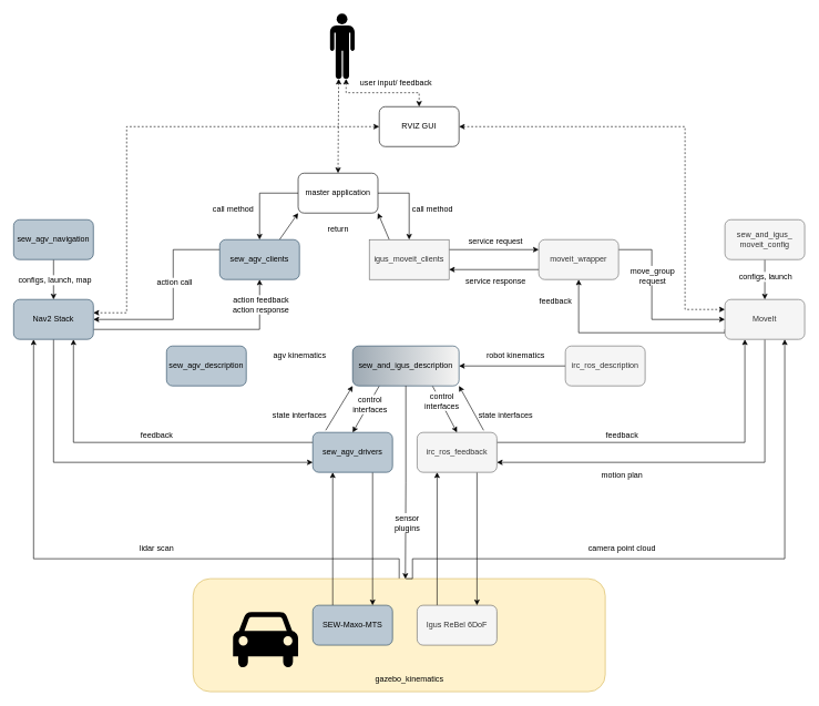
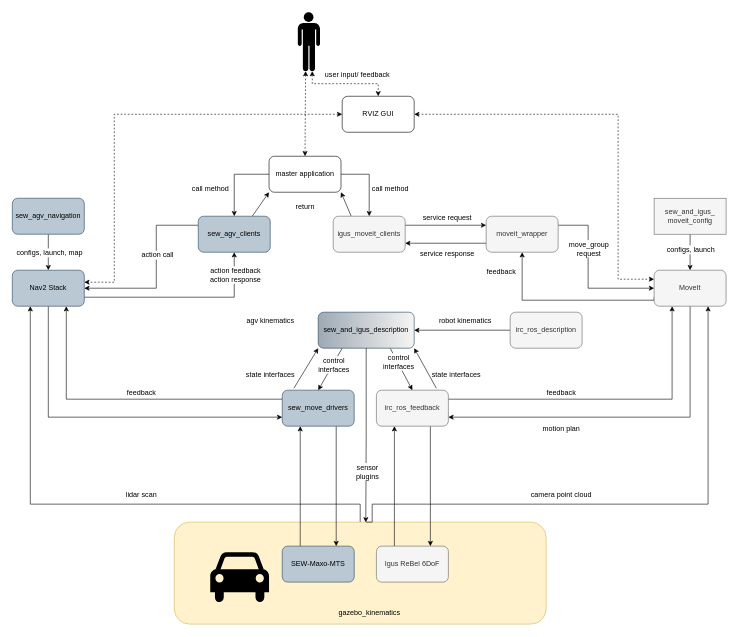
  <mxCell id="0" />
  <mxCell id="1" parent="0" />
  <mxCell id="2" style="edgeStyle=orthogonalEdgeStyle;rounded=0;orthogonalLoop=1;jettySize=auto;html=1;exitX=0.5;exitY=0;exitDx=0;exitDy=0;entryX=0.25;entryY=1;entryDx=0;entryDy=0;" parent="1" source="3" target="62" edge="1"><mxGeometry relative="1" as="geometry"><Array as="points"><mxPoint x="600" y="840" /><mxPoint x="50" y="840" /></Array></mxGeometry></mxCell>
  <mxCell id="3" value="&lt;div align=&quot;center&quot;&gt;&lt;br&gt;&lt;/div&gt;&lt;div align=&quot;center&quot;&gt;&lt;br&gt;&lt;/div&gt;" style="rounded=1;whiteSpace=wrap;html=1;align=center;fillColor=#fff2cc;strokeColor=#d6b656;" parent="1" vertex="1"><mxGeometry x="290" y="870" width="620" height="170" as="geometry" /></mxCell>
  <mxCell id="4" style="edgeStyle=orthogonalEdgeStyle;rounded=0;orthogonalLoop=1;jettySize=auto;html=1;exitX=1;exitY=0.5;exitDx=0;exitDy=0;entryX=0.5;entryY=0;entryDx=0;entryDy=0;" parent="1" source="6" target="45" edge="1"><mxGeometry relative="1" as="geometry" /></mxCell>
  <mxCell id="5" style="edgeStyle=orthogonalEdgeStyle;rounded=0;orthogonalLoop=1;jettySize=auto;html=1;exitX=0;exitY=0.5;exitDx=0;exitDy=0;entryX=0.5;entryY=0;entryDx=0;entryDy=0;" parent="1" source="6" target="42" edge="1"><mxGeometry relative="1" as="geometry" /></mxCell>
  <mxCell id="6" value="master application" style="rounded=1;whiteSpace=wrap;html=1;" parent="1" vertex="1"><mxGeometry x="448" y="260" width="120" height="60" as="geometry" /></mxCell>
  <mxCell id="7" style="edgeStyle=orthogonalEdgeStyle;rounded=0;orthogonalLoop=1;jettySize=auto;html=1;exitX=0;exitY=0.5;exitDx=0;exitDy=0;startArrow=classic;startFill=1;dashed=1;" parent="1" source="9" target="62" edge="1"><mxGeometry relative="1" as="geometry"><Array as="points"><mxPoint x="190" y="190" /><mxPoint x="190" y="470" /></Array></mxGeometry></mxCell>
  <mxCell id="8" style="edgeStyle=orthogonalEdgeStyle;rounded=0;orthogonalLoop=1;jettySize=auto;html=1;exitX=1;exitY=0.5;exitDx=0;exitDy=0;entryX=0;entryY=0.25;entryDx=0;entryDy=0;startArrow=classic;startFill=1;dashed=1;" parent="1" source="9" target="58" edge="1"><mxGeometry relative="1" as="geometry"><Array as="points"><mxPoint x="1030" y="190" /><mxPoint x="1030" y="465" /></Array></mxGeometry></mxCell>
  <mxCell id="9" value="RVIZ GUI" style="rounded=1;whiteSpace=wrap;html=1;" parent="1" vertex="1"><mxGeometry x="570" y="160" width="120" height="60" as="geometry" /></mxCell>
  <mxCell id="10" style="edgeStyle=orthogonalEdgeStyle;rounded=0;orthogonalLoop=1;jettySize=auto;html=1;exitX=0.25;exitY=0;exitDx=0;exitDy=0;entryX=0.25;entryY=1;entryDx=0;entryDy=0;" parent="1" source="11" target="17" edge="1"><mxGeometry relative="1" as="geometry" /></mxCell>
  <mxCell id="11" value="SEW-Maxo-MTS" style="rounded=1;whiteSpace=wrap;html=1;fillColor=#bac8d3;strokeColor=#23445d;" parent="1" vertex="1"><mxGeometry x="470" y="910" width="120" height="60" as="geometry" /></mxCell>
  <mxCell id="12" style="edgeStyle=orthogonalEdgeStyle;rounded=0;orthogonalLoop=1;jettySize=auto;html=1;exitX=0.25;exitY=0;exitDx=0;exitDy=0;entryX=0.25;entryY=1;entryDx=0;entryDy=0;" parent="1" source="13" target="21" edge="1"><mxGeometry relative="1" as="geometry" /></mxCell>
  <mxCell id="13" value="&lt;div&gt;Igus ReBel 6DoF&lt;/div&gt;" style="rounded=1;whiteSpace=wrap;html=1;fillColor=#f5f5f5;fontColor=#333333;strokeColor=#666666;" parent="1" vertex="1"><mxGeometry x="627" y="910" width="120" height="60" as="geometry" /></mxCell>
  <mxCell id="14" style="edgeStyle=orthogonalEdgeStyle;rounded=0;orthogonalLoop=1;jettySize=auto;html=1;exitX=0.75;exitY=1;exitDx=0;exitDy=0;entryX=0.75;entryY=0;entryDx=0;entryDy=0;" parent="1" source="17" target="11" edge="1"><mxGeometry relative="1" as="geometry" /></mxCell>
  <mxCell id="15" style="rounded=0;orthogonalLoop=1;jettySize=auto;html=1;exitX=0.162;exitY=-0.053;exitDx=0;exitDy=0;entryX=0;entryY=1;entryDx=0;entryDy=0;exitPerimeter=0;" parent="1" source="17" target="28" edge="1"><mxGeometry relative="1" as="geometry" /></mxCell>
  <mxCell id="16" style="edgeStyle=orthogonalEdgeStyle;rounded=0;orthogonalLoop=1;jettySize=auto;html=1;exitX=0;exitY=0.25;exitDx=0;exitDy=0;entryX=0.75;entryY=1;entryDx=0;entryDy=0;" parent="1" source="17" target="62" edge="1"><mxGeometry relative="1" as="geometry" /></mxCell>
- <mxCell id="17" value="sew_agv_drivers" style="rounded=1;whiteSpace=wrap;html=1;fillColor=#bac8d3;strokeColor=#23445d;" parent="1" vertex="1"><mxGeometry x="470" y="650" width="120" height="60" as="geometry" /></mxCell>
+ <mxCell id="17" value="sew_move_drivers" style="rounded=1;whiteSpace=wrap;html=1;fillColor=#bac8d3;strokeColor=#23445d;" parent="1" vertex="1"><mxGeometry x="470" y="650" width="120" height="60" as="geometry" /></mxCell>
  <mxCell id="18" style="edgeStyle=orthogonalEdgeStyle;rounded=0;orthogonalLoop=1;jettySize=auto;html=1;exitX=0.75;exitY=1;exitDx=0;exitDy=0;entryX=0.75;entryY=0;entryDx=0;entryDy=0;" parent="1" source="21" target="13" edge="1"><mxGeometry relative="1" as="geometry" /></mxCell>
  <mxCell id="19" style="rounded=0;orthogonalLoop=1;jettySize=auto;html=1;exitX=0.833;exitY=-0.053;exitDx=0;exitDy=0;entryX=1;entryY=1;entryDx=0;entryDy=0;exitPerimeter=0;" parent="1" source="21" target="28" edge="1"><mxGeometry relative="1" as="geometry" /></mxCell>
  <mxCell id="20" style="edgeStyle=orthogonalEdgeStyle;rounded=0;orthogonalLoop=1;jettySize=auto;html=1;exitX=1;exitY=0.25;exitDx=0;exitDy=0;entryX=0.25;entryY=1;entryDx=0;entryDy=0;" parent="1" source="21" target="58" edge="1"><mxGeometry relative="1" as="geometry" /></mxCell>
  <mxCell id="21" value="irc_ros_feedback" style="rounded=1;whiteSpace=wrap;html=1;fillColor=#f5f5f5;fontColor=#333333;strokeColor=#666666;" parent="1" vertex="1"><mxGeometry x="627" y="650" width="120" height="60" as="geometry" /></mxCell>
  <mxCell id="22" value="" style="shape=mxgraph.signs.transportation.car_4;html=1;pointerEvents=1;fillColor=#000000;strokeColor=none;verticalLabelPosition=bottom;verticalAlign=top;align=center;" parent="1" vertex="1"><mxGeometry x="350" y="920" width="98" height="86" as="geometry" /></mxCell>
  <mxCell id="23" value="" style="shape=image;html=1;verticalAlign=top;verticalLabelPosition=bottom;labelBackgroundColor=#ffffff;imageAspect=0;aspect=fixed;image=https://cdn0.iconfinder.com/data/icons/construction-2-21/512/construction-industry-building-08-128.png" parent="1" vertex="1"><mxGeometry x="770" y="920" width="86" height="86" as="geometry" /></mxCell>
  <mxCell id="24" style="rounded=0;orthogonalLoop=1;jettySize=auto;html=1;exitX=0.25;exitY=1;exitDx=0;exitDy=0;entryX=0.5;entryY=0;entryDx=0;entryDy=0;" parent="1" source="28" target="17" edge="1"><mxGeometry relative="1" as="geometry" /></mxCell>
  <mxCell id="25" value="&lt;div&gt;&lt;font style=&quot;font-size: 12px;&quot;&gt;control&lt;/font&gt;&lt;/div&gt;&lt;div style=&quot;font-size: 12px;&quot;&gt;&lt;font style=&quot;font-size: 12px;&quot;&gt;interfaces&lt;br&gt;&lt;/font&gt;&lt;/div&gt;" style="edgeLabel;html=1;align=center;verticalAlign=middle;resizable=0;points=[];" parent="24" vertex="1" connectable="0"><mxGeometry x="-0.231" y="1" relative="1" as="geometry"><mxPoint as="offset" /></mxGeometry></mxCell>
  <mxCell id="26" style="rounded=0;orthogonalLoop=1;jettySize=auto;html=1;exitX=0.75;exitY=1;exitDx=0;exitDy=0;entryX=0.5;entryY=0;entryDx=0;entryDy=0;" parent="1" source="28" target="21" edge="1"><mxGeometry relative="1" as="geometry" /></mxCell>
  <mxCell id="27" value="&lt;div style=&quot;font-size: 12px;&quot;&gt;&lt;font style=&quot;font-size: 12px;&quot;&gt;control&lt;/font&gt;&lt;/div&gt;&lt;div style=&quot;font-size: 12px;&quot;&gt;&lt;font style=&quot;font-size: 12px;&quot;&gt;interfaces&lt;br&gt;&lt;/font&gt;&lt;/div&gt;" style="edgeLabel;html=1;align=center;verticalAlign=middle;resizable=0;points=[];" parent="26" vertex="1" connectable="0"><mxGeometry x="-0.355" y="1" relative="1" as="geometry"><mxPoint as="offset" /></mxGeometry></mxCell>
  <mxCell id="28" value="sew_and_igus_description" style="rounded=1;whiteSpace=wrap;html=1;fillColor=#9DA9B3;strokeColor=#23445d;gradientColor=#f6f5f4;gradientDirection=east;" parent="1" vertex="1"><mxGeometry x="530" y="520" width="160" height="60" as="geometry" /></mxCell>
  <mxCell id="29" value="gazebo_kinematics" style="text;html=1;align=center;verticalAlign=middle;resizable=0;points=[];autosize=1;strokeColor=none;fillColor=none;" parent="1" vertex="1"><mxGeometry x="540" y="1006" width="150" height="30" as="geometry" /></mxCell>
  <mxCell id="30" style="edgeStyle=orthogonalEdgeStyle;rounded=0;orthogonalLoop=1;jettySize=auto;html=1;exitX=0;exitY=0.5;exitDx=0;exitDy=0;entryX=1;entryY=0.5;entryDx=0;entryDy=0;" parent="1" source="31" target="28" edge="1"><mxGeometry relative="1" as="geometry" /></mxCell>
  <mxCell id="31" value="irc_ros_description" style="rounded=1;whiteSpace=wrap;html=1;fillColor=#f5f5f5;fontColor=#333333;strokeColor=#666666;" parent="1" vertex="1"><mxGeometry x="850" y="520" width="120" height="60" as="geometry" /></mxCell>
- <mxCell id="32" value="sew_agv_description" style="rounded=1;whiteSpace=wrap;html=1;fillColor=#bac8d3;strokeColor=#23445d;" parent="1" vertex="1"><mxGeometry x="250" y="520" width="120" height="60" as="geometry" /></mxCell>
  <mxCell id="33" value="robot kinematics" style="text;html=1;align=center;verticalAlign=middle;resizable=0;points=[];autosize=1;strokeColor=none;fillColor=none;" parent="1" vertex="1"><mxGeometry x="720" y="520" width="110" height="30" as="geometry" /></mxCell>
  <mxCell id="34" value="agv kinematics" style="text;html=1;align=center;verticalAlign=middle;resizable=0;points=[];autosize=1;strokeColor=none;fillColor=none;" parent="1" vertex="1"><mxGeometry x="400" y="520" width="100" height="30" as="geometry" /></mxCell>
  <mxCell id="35" value="state interfaces" style="text;html=1;align=center;verticalAlign=middle;resizable=0;points=[];autosize=1;strokeColor=none;fillColor=none;" parent="1" vertex="1"><mxGeometry x="710" y="610" width="100" height="30" as="geometry" /></mxCell>
  <mxCell id="36" style="edgeStyle=orthogonalEdgeStyle;rounded=0;orthogonalLoop=1;jettySize=auto;html=1;exitX=0.5;exitY=1;exitDx=0;exitDy=0;entryX=0.515;entryY=0.002;entryDx=0;entryDy=0;entryPerimeter=0;" parent="1" source="28" target="3" edge="1"><mxGeometry relative="1" as="geometry" /></mxCell>
  <mxCell id="37" value="&lt;div style=&quot;font-size: 12px;&quot;&gt;sensor&lt;/div&gt;&lt;div style=&quot;font-size: 12px;&quot;&gt;plugins&lt;br&gt;&lt;/div&gt;" style="edgeLabel;html=1;align=center;verticalAlign=middle;resizable=0;points=[];" parent="36" vertex="1" connectable="0"><mxGeometry x="0.416" y="2" relative="1" as="geometry"><mxPoint as="offset" /></mxGeometry></mxCell>
  <mxCell id="38" value="state interfaces" style="text;html=1;align=center;verticalAlign=middle;resizable=0;points=[];autosize=1;strokeColor=none;fillColor=none;" parent="1" vertex="1"><mxGeometry x="400" y="610" width="100" height="30" as="geometry" /></mxCell>
  <mxCell id="39" style="rounded=0;orthogonalLoop=1;jettySize=auto;html=1;exitX=0.75;exitY=0;exitDx=0;exitDy=0;entryX=0;entryY=1;entryDx=0;entryDy=0;" parent="1" source="42" target="6" edge="1"><mxGeometry relative="1" as="geometry" /></mxCell>
  <mxCell id="40" style="edgeStyle=orthogonalEdgeStyle;rounded=0;orthogonalLoop=1;jettySize=auto;html=1;exitX=0;exitY=0.25;exitDx=0;exitDy=0;entryX=1;entryY=0.5;entryDx=0;entryDy=0;" parent="1" source="42" target="62" edge="1"><mxGeometry relative="1" as="geometry"><Array as="points"><mxPoint x="260" y="375" /><mxPoint x="260" y="480" /></Array></mxGeometry></mxCell>
  <mxCell id="41" value="&lt;font style=&quot;font-size: 12px;&quot;&gt;action call&lt;/font&gt;" style="edgeLabel;html=1;align=center;verticalAlign=middle;resizable=0;points=[];" parent="40" vertex="1" connectable="0"><mxGeometry x="-0.194" y="1" relative="1" as="geometry"><mxPoint as="offset" /></mxGeometry></mxCell>
  <mxCell id="42" value="sew_agv_clients" style="rounded=1;whiteSpace=wrap;html=1;fillColor=#bac8d3;strokeColor=#23445d;" parent="1" vertex="1"><mxGeometry x="330" y="360" width="120" height="60" as="geometry" /></mxCell>
  <mxCell id="43" style="edgeStyle=orthogonalEdgeStyle;rounded=0;orthogonalLoop=1;jettySize=auto;html=1;exitX=1;exitY=0.25;exitDx=0;exitDy=0;entryX=0;entryY=0.25;entryDx=0;entryDy=0;" parent="1" source="45" target="49" edge="1"><mxGeometry relative="1" as="geometry" /></mxCell>
  <mxCell id="44" style="rounded=0;orthogonalLoop=1;jettySize=auto;html=1;exitX=0.25;exitY=0;exitDx=0;exitDy=0;entryX=1;entryY=1;entryDx=0;entryDy=0;" parent="1" source="45" target="6" edge="1"><mxGeometry relative="1" as="geometry" /></mxCell>
- <mxCell id="45" value="igus_moveit_clients" style="whiteSpace=wrap;html=1;fillColor=#f5f5f5;fontColor=#333333;strokeColor=#666666;rounded=0;" parent="1" vertex="1"><mxGeometry x="555" y="360" width="120" height="60" as="geometry" /></mxCell>
+ <mxCell id="45" value="igus_moveit_clients" style="rounded=1;whiteSpace=wrap;html=1;fillColor=#f5f5f5;fontColor=#333333;strokeColor=#666666;" parent="1" vertex="1"><mxGeometry x="555" y="360" width="120" height="60" as="geometry" /></mxCell>
  <mxCell id="46" style="edgeStyle=orthogonalEdgeStyle;rounded=0;orthogonalLoop=1;jettySize=auto;html=1;exitX=0;exitY=0.75;exitDx=0;exitDy=0;entryX=1;entryY=0.75;entryDx=0;entryDy=0;" parent="1" source="49" target="45" edge="1"><mxGeometry relative="1" as="geometry" /></mxCell>
  <mxCell id="47" style="edgeStyle=orthogonalEdgeStyle;rounded=0;orthogonalLoop=1;jettySize=auto;html=1;exitX=1;exitY=0.25;exitDx=0;exitDy=0;entryX=0;entryY=0.5;entryDx=0;entryDy=0;" parent="1" source="49" target="58" edge="1"><mxGeometry relative="1" as="geometry"><Array as="points"><mxPoint x="980" y="375" /><mxPoint x="980" y="480" /></Array></mxGeometry></mxCell>
  <mxCell id="48" value="&lt;div style=&quot;font-size: 12px;&quot;&gt;move_group&lt;/div&gt;&lt;div style=&quot;font-size: 12px;&quot;&gt;request&lt;/div&gt;" style="edgeLabel;html=1;align=center;verticalAlign=middle;resizable=0;points=[];" parent="47" vertex="1" connectable="0"><mxGeometry x="-0.336" relative="1" as="geometry"><mxPoint as="offset" /></mxGeometry></mxCell>
  <mxCell id="49" value="moveit_wrapper" style="rounded=1;whiteSpace=wrap;html=1;fillColor=#f5f5f5;fontColor=#333333;strokeColor=#666666;" parent="1" vertex="1"><mxGeometry x="810" y="360" width="120" height="60" as="geometry" /></mxCell>
  <mxCell id="50" style="edgeStyle=orthogonalEdgeStyle;rounded=0;orthogonalLoop=1;jettySize=auto;html=1;exitX=0.5;exitY=1;exitDx=0;exitDy=0;entryX=0.5;entryY=0;entryDx=0;entryDy=0;" parent="1" source="52" target="62" edge="1"><mxGeometry relative="1" as="geometry" /></mxCell>
  <mxCell id="51" value="&lt;font style=&quot;font-size: 12px;&quot;&gt;configs, launch, map&lt;/font&gt;" style="edgeLabel;html=1;align=center;verticalAlign=middle;resizable=0;points=[];" parent="50" vertex="1" connectable="0"><mxGeometry x="0.011" y="1" relative="1" as="geometry"><mxPoint as="offset" /></mxGeometry></mxCell>
  <mxCell id="52" value="sew_agv_navigation" style="rounded=1;whiteSpace=wrap;html=1;fillColor=#bac8d3;strokeColor=#23445d;" parent="1" vertex="1"><mxGeometry x="20" y="330" width="120" height="60" as="geometry" /></mxCell>
  <mxCell id="53" style="edgeStyle=orthogonalEdgeStyle;rounded=0;orthogonalLoop=1;jettySize=auto;html=1;exitX=0.5;exitY=1;exitDx=0;exitDy=0;entryX=0.5;entryY=0;entryDx=0;entryDy=0;" parent="1" source="55" target="58" edge="1"><mxGeometry relative="1" as="geometry" /></mxCell>
  <mxCell id="54" value="&lt;font style=&quot;font-size: 12px;&quot;&gt;configs, launch&lt;/font&gt;" style="edgeLabel;html=1;align=center;verticalAlign=middle;resizable=0;points=[];" parent="53" vertex="1" connectable="0"><mxGeometry x="-0.174" relative="1" as="geometry"><mxPoint as="offset" /></mxGeometry></mxCell>
- <mxCell id="55" value="&lt;div&gt;sew_and_igus_&lt;/div&gt;&lt;div&gt;moveit_config&lt;/div&gt;" style="rounded=1;whiteSpace=wrap;html=1;fillColor=#f5f5f5;fontColor=#333333;strokeColor=#666666;" parent="1" vertex="1"><mxGeometry x="1090" y="330" width="120" height="60" as="geometry" /></mxCell>
+ <mxCell id="55" value="&lt;div&gt;sew_and_igus_&lt;/div&gt;&lt;div&gt;moveit_config&lt;/div&gt;" style="whiteSpace=wrap;html=1;fillColor=#f5f5f5;fontColor=#333333;strokeColor=#666666;rounded=0;" parent="1" vertex="1"><mxGeometry x="1090" y="330" width="120" height="60" as="geometry" /></mxCell>
  <mxCell id="56" style="edgeStyle=orthogonalEdgeStyle;rounded=0;orthogonalLoop=1;jettySize=auto;html=1;exitX=0.5;exitY=1;exitDx=0;exitDy=0;entryX=1;entryY=0.75;entryDx=0;entryDy=0;" parent="1" source="58" target="21" edge="1"><mxGeometry relative="1" as="geometry" /></mxCell>
  <mxCell id="57" style="edgeStyle=orthogonalEdgeStyle;rounded=0;orthogonalLoop=1;jettySize=auto;html=1;exitX=0;exitY=0.75;exitDx=0;exitDy=0;entryX=0.5;entryY=1;entryDx=0;entryDy=0;" parent="1" source="58" target="49" edge="1"><mxGeometry relative="1" as="geometry"><Array as="points"><mxPoint x="1090" y="500" /><mxPoint x="870" y="500" /></Array></mxGeometry></mxCell>
  <mxCell id="58" value="MoveIt" style="rounded=1;whiteSpace=wrap;html=1;fillColor=#f5f5f5;fontColor=#333333;strokeColor=#666666;" parent="1" vertex="1"><mxGeometry x="1090" y="450" width="120" height="60" as="geometry" /></mxCell>
  <mxCell id="59" style="edgeStyle=orthogonalEdgeStyle;rounded=0;orthogonalLoop=1;jettySize=auto;html=1;exitX=0.5;exitY=1;exitDx=0;exitDy=0;entryX=0;entryY=0.75;entryDx=0;entryDy=0;" parent="1" source="62" target="17" edge="1"><mxGeometry relative="1" as="geometry" /></mxCell>
  <mxCell id="60" style="edgeStyle=orthogonalEdgeStyle;rounded=0;orthogonalLoop=1;jettySize=auto;html=1;exitX=1;exitY=0.75;exitDx=0;exitDy=0;entryX=0.5;entryY=1;entryDx=0;entryDy=0;" parent="1" source="62" target="42" edge="1"><mxGeometry relative="1" as="geometry" /></mxCell>
  <mxCell id="61" value="&lt;div style=&quot;font-size: 12px;&quot;&gt;action feedback&lt;/div&gt;&lt;div style=&quot;font-size: 12px;&quot;&gt;action response&lt;br&gt;&lt;/div&gt;" style="edgeLabel;html=1;align=center;verticalAlign=middle;resizable=0;points=[];" vertex="1" connectable="0" parent="60"><mxGeometry x="0.772" y="-1" relative="1" as="geometry"><mxPoint as="offset" /></mxGeometry></mxCell>
  <mxCell id="62" value="Nav2 Stack" style="rounded=1;whiteSpace=wrap;html=1;fillColor=#bac8d3;strokeColor=#23445d;" parent="1" vertex="1"><mxGeometry x="20" y="450" width="120" height="60" as="geometry" /></mxCell>
  <mxCell id="63" value="feedback" style="text;html=1;align=center;verticalAlign=middle;resizable=0;points=[];autosize=1;strokeColor=none;fillColor=none;" parent="1" vertex="1"><mxGeometry x="200" y="640" width="70" height="30" as="geometry" /></mxCell>
  <mxCell id="64" value="feedback" style="text;html=1;align=center;verticalAlign=middle;resizable=0;points=[];autosize=1;strokeColor=none;fillColor=none;" parent="1" vertex="1"><mxGeometry x="900" y="640" width="70" height="30" as="geometry" /></mxCell>
  <mxCell id="65" value="motion plan" style="text;html=1;align=center;verticalAlign=middle;resizable=0;points=[];autosize=1;strokeColor=none;fillColor=none;" parent="1" vertex="1"><mxGeometry x="890" y="700" width="90" height="30" as="geometry" /></mxCell>
  <mxCell id="66" value="service request" style="text;html=1;align=center;verticalAlign=middle;resizable=0;points=[];autosize=1;strokeColor=none;fillColor=none;" parent="1" vertex="1"><mxGeometry x="690" y="348" width="110" height="30" as="geometry" /></mxCell>
  <mxCell id="67" value="service response" style="text;html=1;align=center;verticalAlign=middle;resizable=0;points=[];autosize=1;strokeColor=none;fillColor=none;" parent="1" vertex="1"><mxGeometry x="690" y="408" width="110" height="30" as="geometry" /></mxCell>
  <mxCell id="68" value="call method" style="text;html=1;align=center;verticalAlign=middle;resizable=0;points=[];autosize=1;strokeColor=none;fillColor=none;" parent="1" vertex="1"><mxGeometry x="610" y="300" width="80" height="30" as="geometry" /></mxCell>
  <mxCell id="69" value="call method" style="text;html=1;align=center;verticalAlign=middle;resizable=0;points=[];autosize=1;strokeColor=none;fillColor=none;" parent="1" vertex="1"><mxGeometry x="310" y="300" width="80" height="30" as="geometry" /></mxCell>
  <mxCell id="70" value="return" style="text;html=1;align=center;verticalAlign=middle;resizable=0;points=[];autosize=1;strokeColor=none;fillColor=none;" parent="1" vertex="1"><mxGeometry x="483" y="330" width="50" height="30" as="geometry" /></mxCell>
  <mxCell id="71" value="feedback" style="text;html=1;align=center;verticalAlign=middle;resizable=0;points=[];autosize=1;strokeColor=none;fillColor=none;" parent="1" vertex="1"><mxGeometry x="800" y="438" width="70" height="30" as="geometry" /></mxCell>
  <mxCell id="72" style="edgeStyle=orthogonalEdgeStyle;rounded=0;orthogonalLoop=1;jettySize=auto;html=1;entryX=0.75;entryY=1;entryDx=0;entryDy=0;" parent="1" target="58" edge="1"><mxGeometry relative="1" as="geometry"><mxPoint x="610" y="870" as="sourcePoint" /><Array as="points"><mxPoint x="620" y="870" /><mxPoint x="620" y="840" /><mxPoint x="1180" y="840" /></Array></mxGeometry></mxCell>
  <mxCell id="73" value="lidar scan" style="text;html=1;align=center;verticalAlign=middle;resizable=0;points=[];autosize=1;strokeColor=none;fillColor=none;" parent="1" vertex="1"><mxGeometry x="200" y="810" width="70" height="30" as="geometry" /></mxCell>
  <mxCell id="74" value="camera point cloud" style="text;html=1;align=center;verticalAlign=middle;resizable=0;points=[];autosize=1;strokeColor=none;fillColor=none;" parent="1" vertex="1"><mxGeometry x="875" y="810" width="120" height="30" as="geometry" /></mxCell>
  <mxCell id="75" style="rounded=0;orthogonalLoop=1;jettySize=auto;html=1;exitX=0.35;exitY=1;exitDx=0;exitDy=0;exitPerimeter=0;entryX=0.5;entryY=0;entryDx=0;entryDy=0;dashed=1;startArrow=classic;startFill=1;" parent="1" source="77" target="6" edge="1"><mxGeometry relative="1" as="geometry" /></mxCell>
  <mxCell id="76" style="edgeStyle=orthogonalEdgeStyle;rounded=0;orthogonalLoop=1;jettySize=auto;html=1;exitX=0.65;exitY=1;exitDx=0;exitDy=0;exitPerimeter=0;entryX=0.5;entryY=0;entryDx=0;entryDy=0;startArrow=classic;startFill=1;dashed=1;" parent="1" source="77" target="9" edge="1"><mxGeometry relative="1" as="geometry" /></mxCell>
  <mxCell id="77" value="" style="shape=mxgraph.signs.people.man_1;html=1;pointerEvents=1;fillColor=#000000;strokeColor=none;verticalLabelPosition=bottom;verticalAlign=top;align=center;" parent="1" vertex="1"><mxGeometry x="496" y="20" width="37" height="98" as="geometry" /></mxCell>
  <mxCell id="78" value="user input/ feedback" style="text;html=1;align=center;verticalAlign=middle;resizable=0;points=[];autosize=1;strokeColor=none;fillColor=none;" parent="1" vertex="1"><mxGeometry x="530" y="110" width="130" height="30" as="geometry" /></mxCell>
